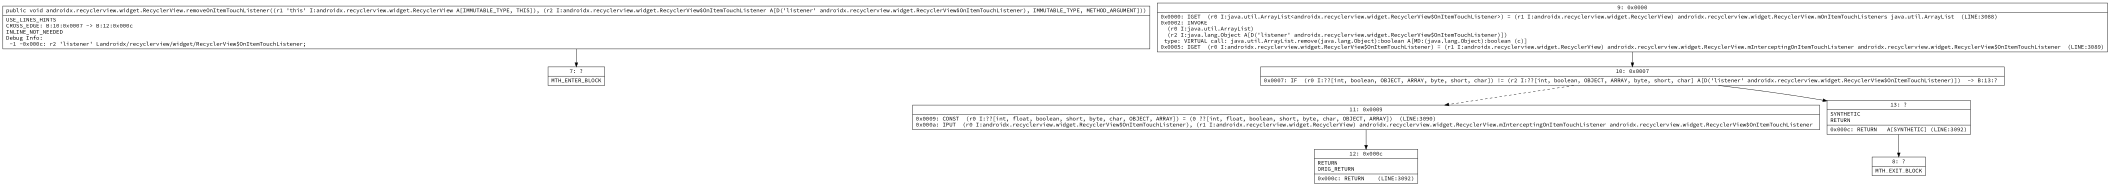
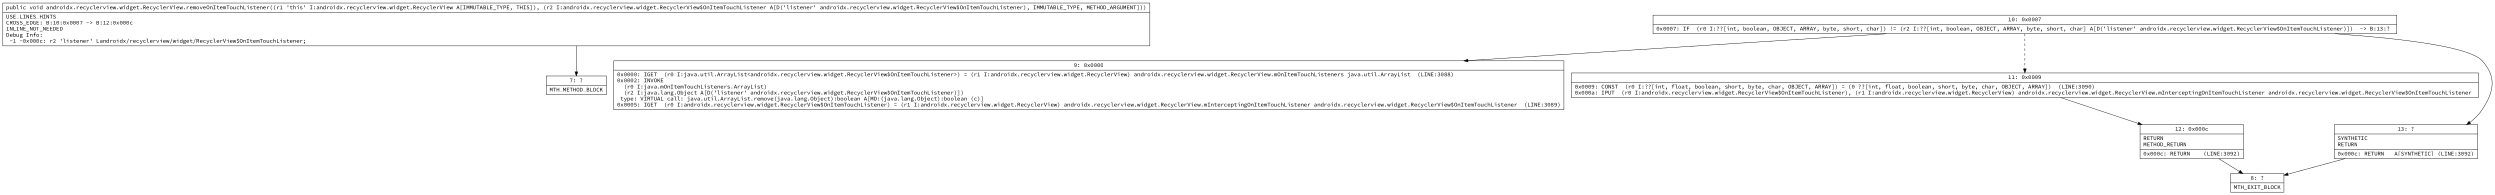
  digraph {
    fontname="Source Code Pro"
    node [fontname="Source Code Pro" shape=record]
    edge [fontname="Source Code Pro"]
-   n1 [label="{7\:\ ?|MTH_ENTER_BLOCK\l}"]
-   n2 [label="{9\:\ 0x0000|0x0000: IGET  (r0 I:java.util.ArrayList\<androidx.recyclerview.widget.RecyclerView$OnItemTouchListener\>) = (r1 I:androidx.recyclerview.widget.RecyclerView) androidx.recyclerview.widget.RecyclerView.mOnItemTouchListeners java.util.ArrayList  (LINE:3088)\l0x0002: INVOKE  \l  (r0 I:java.util.ArrayList)\l  (r2 I:java.lang.Object A[D('listener' androidx.recyclerview.widget.RecyclerView$OnItemTouchListener)])\l type: VIRTUAL call: java.util.ArrayList.remove(java.lang.Object):boolean A[MD:(java.lang.Object):boolean (c)]\l0x0005: IGET  (r0 I:androidx.recyclerview.widget.RecyclerView$OnItemTouchListener) = (r1 I:androidx.recyclerview.widget.RecyclerView) androidx.recyclerview.widget.RecyclerView.mInterceptingOnItemTouchListener androidx.recyclerview.widget.RecyclerView$OnItemTouchListener  (LINE:3089)\l}"]
+   n1 [label="{7\:\ ?|MTH_METHOD_BLOCK\l}"]
+   n2 [label="{9\:\ 0x0000|0x0000: IGET  (r0 I:java.util.ArrayList\<androidx.recyclerview.widget.RecyclerView$OnItemTouchListener\>) = (r1 I:androidx.recyclerview.widget.RecyclerView) androidx.recyclerview.widget.RecyclerView.mOnItemTouchListeners java.util.ArrayList  (LINE:3088)\l0x0002: INVOKE  \l  (r0 I:java.mOnItemTouchListeners.ArrayList)\l  (r2 I:java.lang.Object A[D('listener' androidx.recyclerview.widget.RecyclerView$OnItemTouchListener)])\l type: VIRTUAL call: java.util.ArrayList.remove(java.lang.Object):boolean A[MD:(java.lang.Object):boolean (c)]\l0x0005: IGET  (r0 I:androidx.recyclerview.widget.RecyclerView$OnItemTouchListener) = (r1 I:androidx.recyclerview.widget.RecyclerView) androidx.recyclerview.widget.RecyclerView.mInterceptingOnItemTouchListener androidx.recyclerview.widget.RecyclerView$OnItemTouchListener  (LINE:3089)\l}"]
    n3 [label="{10\:\ 0x0007|0x0007: IF  (r0 I:??[int, boolean, OBJECT, ARRAY, byte, short, char]) != (r2 I:??[int, boolean, OBJECT, ARRAY, byte, short, char] A[D('listener' androidx.recyclerview.widget.RecyclerView$OnItemTouchListener)])  \-\> B:13:? \l}"]
    n4 [label="{11\:\ 0x0009|0x0009: CONST  (r0 I:??[int, float, boolean, short, byte, char, OBJECT, ARRAY]) = (0 ??[int, float, boolean, short, byte, char, OBJECT, ARRAY])  (LINE:3090)\l0x000a: IPUT  (r0 I:androidx.recyclerview.widget.RecyclerView$OnItemTouchListener), (r1 I:androidx.recyclerview.widget.RecyclerView) androidx.recyclerview.widget.RecyclerView.mInterceptingOnItemTouchListener androidx.recyclerview.widget.RecyclerView$OnItemTouchListener \l}"]
    n5 [label="{13\:\ ?|SYNTHETIC\lRETURN\l|0x000c: RETURN   A[SYNTHETIC] (LINE:3092)\l}"]
-   n6 [label="{12\:\ 0x000c|RETURN\lORIG_RETURN\l|0x000c: RETURN    (LINE:3092)\l}"]
+   n6 [label="{12\:\ 0x000c|RETURN\lMETHOD_RETURN\l|0x000c: RETURN    (LINE:3092)\l}"]
    n7 [label="{8\:\ ?|MTH_EXIT_BLOCK\l}"]
    n8 [label="{public void androidx.recyclerview.widget.RecyclerView.removeOnItemTouchListener((r1 'this' I:androidx.recyclerview.widget.RecyclerView A[IMMUTABLE_TYPE, THIS]), (r2 I:androidx.recyclerview.widget.RecyclerView$OnItemTouchListener A[D('listener' androidx.recyclerview.widget.RecyclerView$OnItemTouchListener), IMMUTABLE_TYPE, METHOD_ARGUMENT]))  | USE_LINES_HINTS\lCROSS_EDGE: B:10:0x0007 \-\> B:12:0x000c\lINLINE_NOT_NEEDED\lDebug Info:\l  \-1 \-0x000c: r2 'listener' Landroidx\/recyclerview\/widget\/RecyclerView$OnItemTouchListener;\l}"]
-   n2 -> n3
+   n3 -> n2
    n3 -> n4 [style=dashed]
    n3 -> n5
    n4 -> n6
    n5 -> n7
+   n6 -> n7
    n8 -> n1
  }
